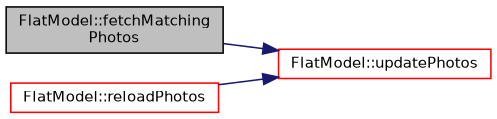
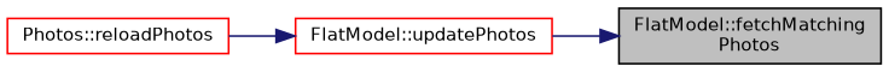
  digraph {
    rankdir=RL
    node [color=red fillcolor=white fontname=Helvetica fontsize=10 shape=record style=filled]
    edge [color=midnightblue dir=back fontname=Helvetica fontsize=10 labelfontname=Helvetica labelfontsize=10 style=solid]
    n1 [color=black fillcolor=grey75 fontcolor=black height=0.2 label="FlatModel::fetchMatching\lPhotos" width=0.4]
    n2 [height=0.2 label="FlatModel::updatePhotos" width=0.4]
-   n3 [height=0.2 label="FlatModel::reloadPhotos" width=0.4]
-   n2 -> n1
+   n3 [height=0.2 label="Photos::reloadPhotos" width=0.4]
+   n1 -> n2
    n2 -> n3
  }
